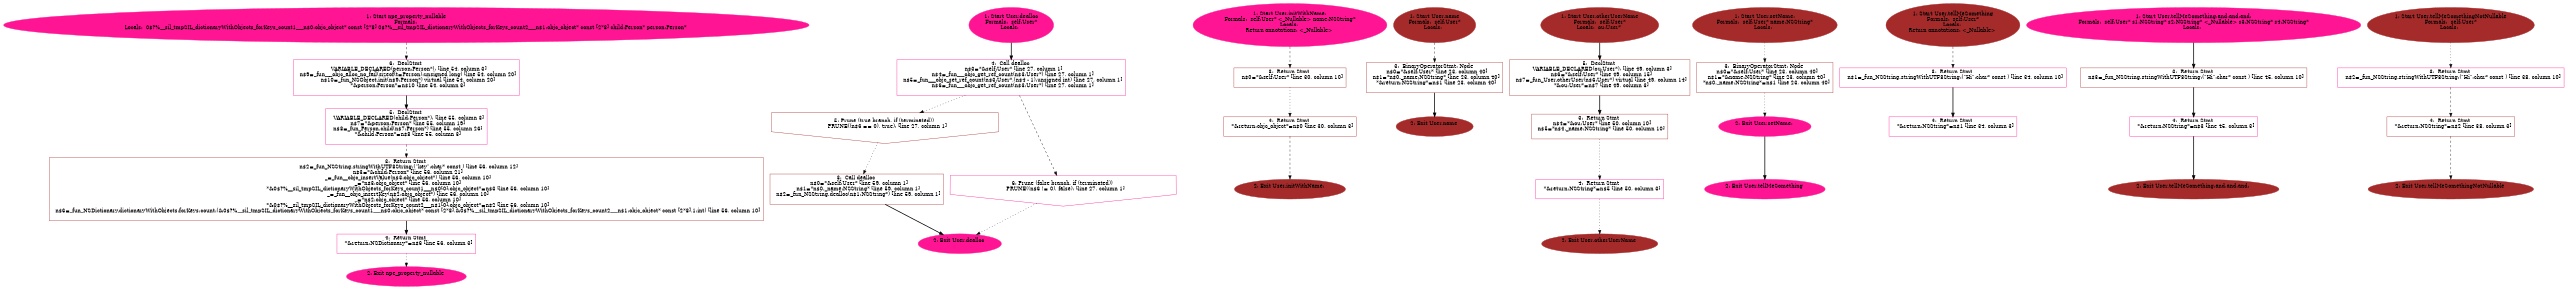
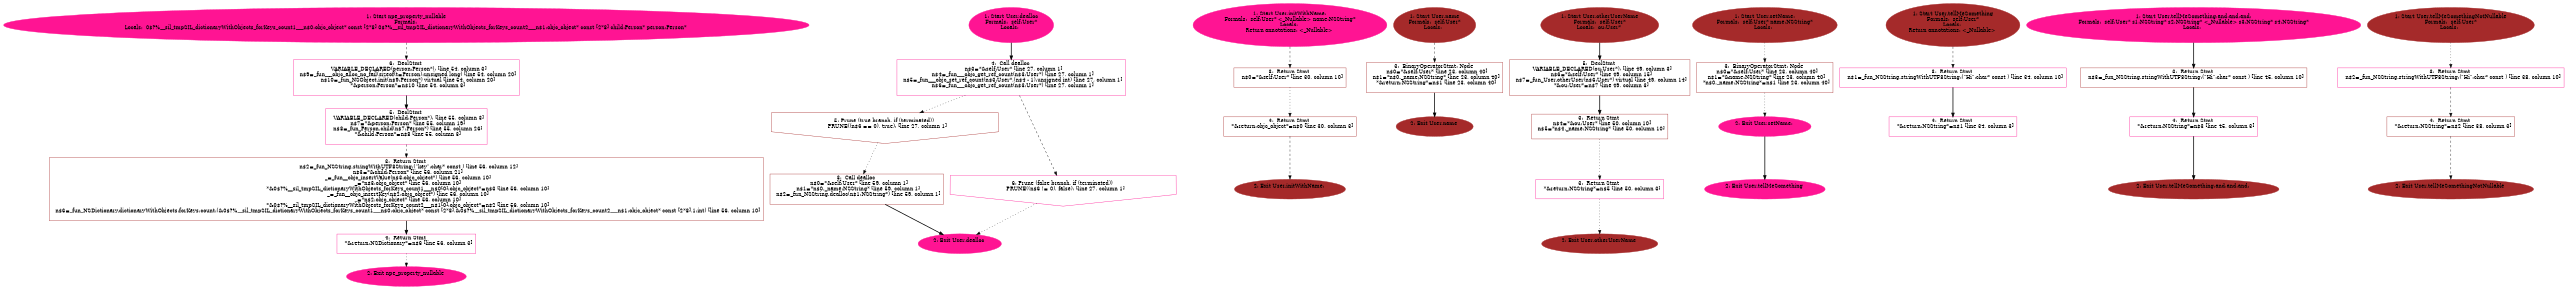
  digraph {
    node [color=brown shape=box]
    edge [style=bold]
    n1 [color=deeppink label="1: Start npe_property_nullable\nFormals: \nLocals:  0$?%__sil_tmpSIL_dictionaryWithObjects_forKeys_count1___n$0:objc_object* const [2*8] 0$?%__sil_tmpSIL_dictionaryWithObjects_forKeys_count2___n$1:objc_object* const [2*8] child:Person* person:Person* \n  " style=filled shape=""]
    n2 [color=deeppink label="6:  DeclStmt \n   VARIABLE_DECLARED(person:Person*); [line 54, column 3]\n  n$9=_fun___objc_alloc_no_fail(sizeof(t=Person):unsigned long) [line 54, column 20]\n  n$10=_fun_NSObject.init(n$9:Person*) virtual [line 54, column 20]\n  *&person:Person*=n$10 [line 54, column 3]\n "]
    n3 [color=deeppink label="5:  DeclStmt \n   VARIABLE_DECLARED(child:Person*); [line 55, column 3]\n  n$7=*&person:Person* [line 55, column 19]\n  n$8=_fun_Person.child(n$7:Person*) [line 55, column 26]\n  *&child:Person*=n$8 [line 55, column 3]\n "]
    n4 [label="3:  Return Stmt \n   n$2=_fun_NSString.stringWithUTF8String:(\"key\":char* const ) [line 56, column 12]\n  n$3=*&child:Person* [line 56, column 21]\n  _=_fun__objc_insertValue(n$3:objc_object*) [line 56, column 10]\n  _=*n$3:objc_object* [line 56, column 10]\n  *&0$?%__sil_tmpSIL_dictionaryWithObjects_forKeys_count1___n$0[0]:objc_object*=n$3 [line 56, column 10]\n  _=_fun__objc_insertKey(n$2:objc_object*) [line 56, column 10]\n  _=*n$2:objc_object* [line 56, column 10]\n  *&0$?%__sil_tmpSIL_dictionaryWithObjects_forKeys_count2___n$1[0]:objc_object*=n$2 [line 56, column 10]\n  n$6=_fun_NSDictionary.dictionaryWithObjects:forKeys:count:(&0$?%__sil_tmpSIL_dictionaryWithObjects_forKeys_count1___n$0:objc_object* const [2*8],&0$?%__sil_tmpSIL_dictionaryWithObjects_forKeys_count2___n$1:objc_object* const [2*8],1:int) [line 56, column 10]\n "]
    n5 [color=deeppink label="2: Exit npe_property_nullable \n  " style=filled shape=""]
    n6 [color=deeppink label="4:  Return Stmt \n   *&return:NSDictionary*=n$6 [line 56, column 3]\n "]
    n7 [color=deeppink label="1: Start User.dealloc\nFormals:  self:User*\nLocals:  \n  " style=filled shape=""]
    n8 [color=deeppink label="4:  Call dealloc \n   n$3=*&self:User* [line 27, column 1]\n  n$4=_fun___objc_get_ref_count(n$3:User*) [line 27, column 1]\n  n$5=_fun___objc_set_ref_count(n$3:User*,(n$4 - 1):unsigned int) [line 27, column 1]\n  n$6=_fun___objc_get_ref_count(n$3:User*) [line 27, column 1]\n "]
    n9 [label="5: Prune (true branch, if (terminated)) \n   PRUNE((n$6 == 0), true); [line 27, column 1]\n " shape=invhouse]
    n10 [color=deeppink label="6: Prune (false branch, if (terminated)) \n   PRUNE((n$6 != 0), false); [line 27, column 1]\n " shape=invhouse]
    n11 [label="3:  Call dealloc \n   n$0=*&self:User* [line 59, column 1]\n  n$1=*n$0._name:NSString* [line 59, column 1]\n  n$2=_fun_NSString.dealloc(n$1:NSString*) [line 59, column 1]\n "]
    n12 [color=deeppink label="2: Exit User.dealloc \n  " style=filled shape=""]
    n13 [color=deeppink label="1: Start User.initWithName:\nFormals:  self:User* <_Nullable> name:NSString*\nLocals: \nReturn annotations: <_Nullable> \n  " style=filled shape=""]
    n14 [label="3:  Return Stmt \n   n$0=*&self:User* [line 30, column 10]\n "]
    n15 [label="4:  Return Stmt \n   *&return:objc_object*=n$0 [line 30, column 3]\n "]
    n16 [label="2: Exit User.initWithName: \n  " style=filled shape=""]
    n17 [label="1: Start User.name\nFormals:  self:User*\nLocals:  \n  " style=filled shape=""]
    n18 [label="3:  BinaryOperatorStmt: Node \n   n$0=*&self:User* [line 23, column 40]\n  n$1=*n$0._name:NSString* [line 23, column 40]\n  *&return:NSString*=n$1 [line 23, column 40]\n "]
    n19 [label="2: Exit User.name \n  " style=filled shape=""]
    n20 [label="1: Start User.otherUserName\nFormals:  self:User*\nLocals:  ou:User* \n  " style=filled shape=""]
    n21 [label="5:  DeclStmt \n   VARIABLE_DECLARED(ou:User*); [line 49, column 3]\n  n$6=*&self:User* [line 49, column 15]\n  n$7=_fun_User.otherUser(n$6:User*) virtual [line 49, column 14]\n  *&ou:User*=n$7 [line 49, column 3]\n "]
    n22 [label="3:  Return Stmt \n   n$4=*&ou:User* [line 50, column 10]\n  n$5=*n$4._name:NSString* [line 50, column 10]\n "]
-   n23 [color=deeppink label="4:  Return Stmt \n   *&return:NSString*=n$5 [line 50, column 3]\n "]
+   n23 [color=deeppink label="3:  Return Stmt \n   *&return:NSString*=n$5 [line 50, column 3]\n "]
    n24 [label="2: Exit User.otherUserName \n  " style=filled shape=""]
    n25 [label="1: Start User.setName:\nFormals:  self:User* name:NSString*\nLocals:  \n  " style=filled shape=""]
    n26 [label="3:  BinaryOperatorStmt: Node \n   n$0=*&self:User* [line 23, column 40]\n  n$1=*&name:NSString* [line 23, column 40]\n  *n$0._name:NSString*=n$1 [line 23, column 40]\n "]
    n27 [color=deeppink label="2: Exit User.setName: \n  " style=filled shape=""]
    n28 [color=deeppink label="2: Exit User.tellMeSomething \n  " style=filled shape=""]
    n29 [label="1: Start User.tellMeSomething\nFormals:  self:User*\nLocals: \nReturn annotations: <_Nullable> \n  " style=filled shape=""]
    n30 [color=deeppink label="3:  Return Stmt \n   n$1=_fun_NSString.stringWithUTF8String:(\"Hi\":char* const ) [line 34, column 10]\n "]
    n31 [color=deeppink label="4:  Return Stmt \n   *&return:NSString*=n$1 [line 34, column 3]\n "]
    n32 [color=deeppink label="1: Start User.tellMeSomething:and:and:and:\nFormals:  self:User* s1:NSString* s2:NSString* <_Nullable> s3:NSString* s4:NSString*\nLocals:  \n  " style=filled shape=""]
    n33 [label="3:  Return Stmt \n   n$3=_fun_NSString.stringWithUTF8String:(\"Hi\":char* const ) [line 45, column 10]\n "]
    n34 [color=deeppink label="4:  Return Stmt \n   *&return:NSString*=n$3 [line 45, column 3]\n "]
    n35 [label="2: Exit User.tellMeSomething:and:and:and: \n  " style=filled shape=""]
    n36 [label="1: Start User.tellMeSomethingNotNullable\nFormals:  self:User*\nLocals:  \n  " style=filled shape=""]
    n37 [color=deeppink label="3:  Return Stmt \n   n$2=_fun_NSString.stringWithUTF8String:(\"Hi\":char* const ) [line 38, column 10]\n "]
    n38 [label="4:  Return Stmt \n   *&return:NSString*=n$2 [line 38, column 3]\n "]
    n39 [label="2: Exit User.tellMeSomethingNotNullable \n  " style=filled shape=""]
    n1 -> n2 [style=dashed]
    n2 -> n3
    n3 -> n4 [style=dashed]
    n4 -> n6
    n6 -> n5 [style=dotted]
    n7 -> n8
    n8 -> n9 [style=dotted]
    n8 -> n10 [style=dashed]
    n9 -> n11 [style=dotted]
    n10 -> n12 [style=dotted]
    n11 -> n12
    n13 -> n14 [style=dashed]
    n14 -> n15 [style=dotted]
    n15 -> n16 [style=dashed]
    n17 -> n18 [style=dashed]
    n18 -> n19
    n20 -> n21
    n21 -> n22
    n22 -> n23 [style=dotted]
    n23 -> n24 [style=dotted]
    n25 -> n26 [style=dotted]
    n26 -> n27 [style=dotted]
    n27 -> n28
    n29 -> n30 [style=dashed]
    n30 -> n31
    n32 -> n33
    n33 -> n34
    n34 -> n35
    n36 -> n37 [style=dotted]
    n37 -> n38 [style=dashed]
    n38 -> n39 [style=dashed]
  }
